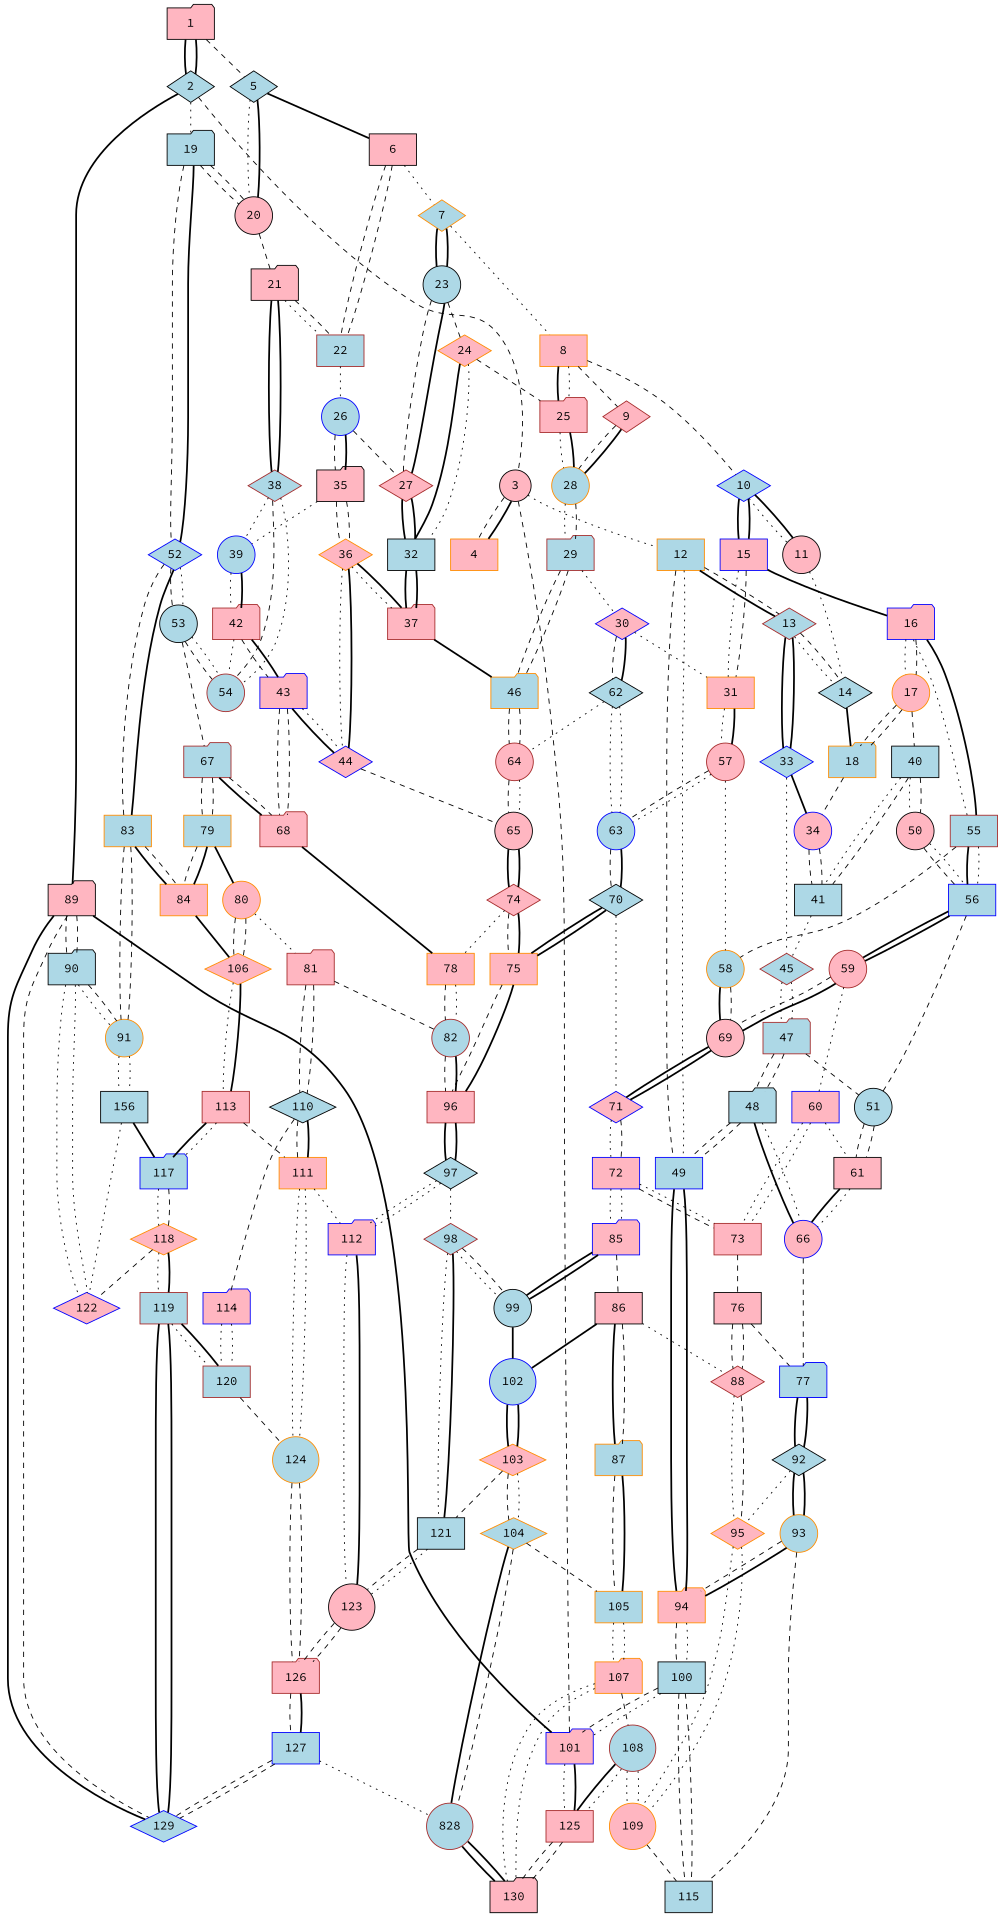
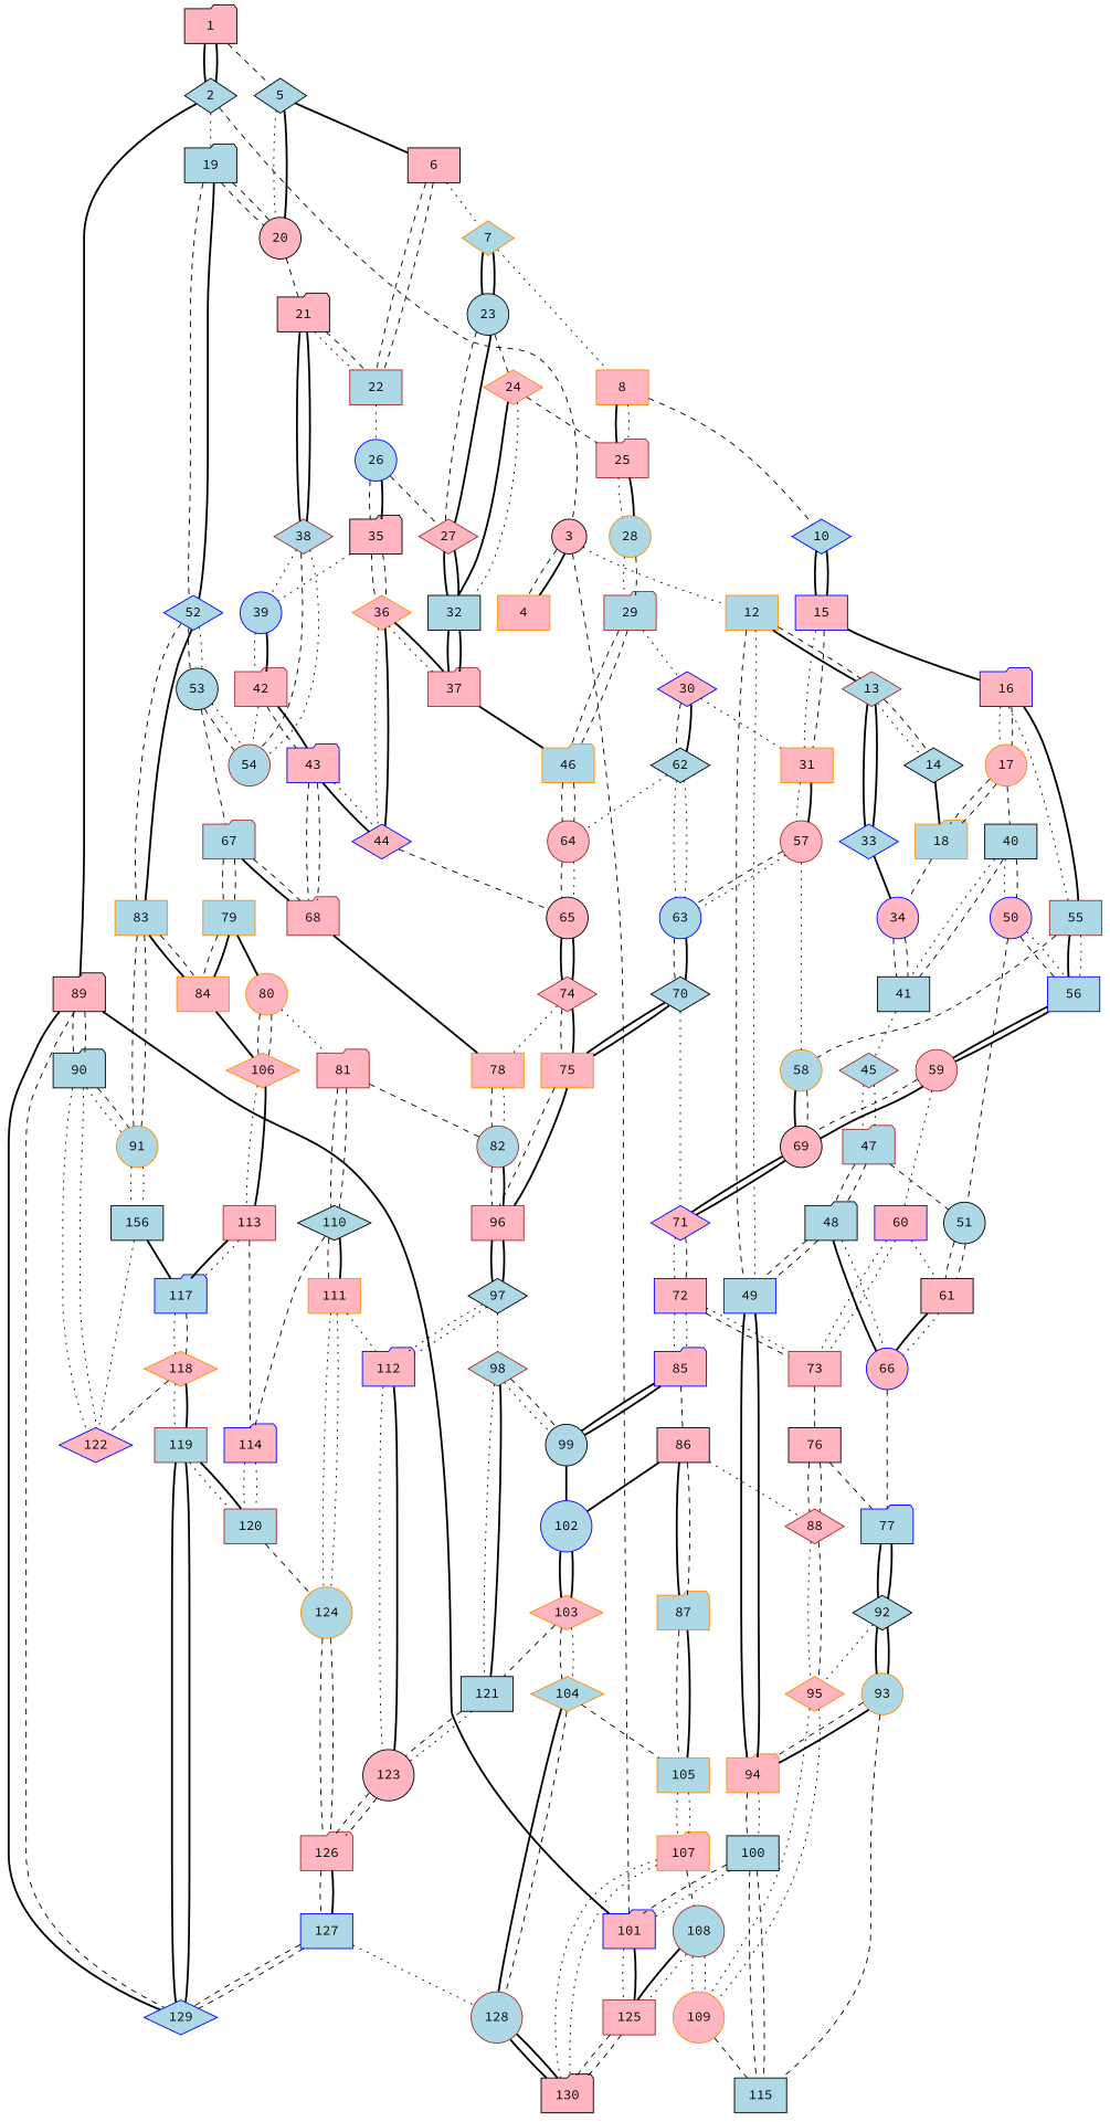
  graph {
    fontname="Source Code Pro"
    node [color=black fillcolor=lightpink fontname="Source Code Pro" shape=box style=filled]
    edge [fontname="Source Code Pro" style=dashed]
    1 [shape=folder]
    2 [fillcolor=lightblue shape=diamond]
    5 [fillcolor=lightblue shape=diamond]
    3 [shape=circle]
    19 [fillcolor=lightblue shape=folder]
    89 [shape=folder]
    6
    20 [shape=circle]
    4 [color=darkorange]
    12 [color=darkorange fillcolor=lightblue]
    101 [color=blue shape=folder]
    52 [color=blue fillcolor=lightblue shape=diamond]
    90 [fillcolor=lightblue shape=folder]
    129 [color=blue fillcolor=lightblue shape=diamond]
    13 [color=brown fillcolor=lightblue shape=diamond]
    49 [color=blue fillcolor=lightblue]
    125 [color=brown]
-   11 [shape=circle]
    14 [fillcolor=lightblue shape=diamond]
    7 [color=darkorange fillcolor=lightblue shape=diamond]
    22 [color=brown fillcolor=lightblue]
    21 [shape=folder]
    8 [color=darkorange]
    23 [fillcolor=lightblue shape=circle]
    26 [color=blue fillcolor=lightblue shape=circle]
-   9 [color=brown shape=diamond]
    25 [color=brown shape=folder]
    10 [color=blue fillcolor=lightblue shape=diamond]
    24 [color=darkorange shape=diamond]
    27 [color=brown shape=diamond]
    28 [color=darkorange fillcolor=lightblue shape=circle]
    15 [color=blue]
    29 [color=brown fillcolor=lightblue shape=folder]
    16 [color=blue shape=folder]
    31 [color=darkorange]
    18 [color=darkorange fillcolor=lightblue shape=folder]
    33 [color=blue fillcolor=lightblue shape=diamond]
    94 [color=darkorange shape=folder]
    34 [color=blue shape=circle]
    45 [color=brown fillcolor=lightblue shape=diamond]
    17 [color=darkorange shape=circle]
    55 [color=brown fillcolor=lightblue]
    57 [color=brown shape=circle]
    40 [fillcolor=lightblue]
    56 [color=blue fillcolor=lightblue]
    58 [color=darkorange fillcolor=lightblue shape=circle]
    41 [fillcolor=lightblue]
-   50 [shape=circle]
+   50 [color=blue shape=circle]
    53 [fillcolor=lightblue shape=circle]
    83 [color=darkorange fillcolor=lightblue]
    38 [color=brown fillcolor=lightblue shape=diamond]
    39 [color=blue fillcolor=lightblue shape=circle]
    54 [color=brown fillcolor=lightblue shape=circle]
    35 [shape=folder]
    32 [fillcolor=lightblue]
    37 [color=brown shape=folder]
    36 [color=darkorange shape=diamond]
    30 [color=blue shape=diamond]
    46 [color=darkorange fillcolor=lightblue shape=folder]
    62 [fillcolor=lightblue shape=diamond]
    64 [color=brown shape=circle]
    63 [color=blue fillcolor=lightblue shape=circle]
    47 [color=brown fillcolor=lightblue shape=folder]
    44 [color=blue shape=diamond]
    42 [color=brown shape=folder]
    65 [shape=circle]
    43 [color=blue shape=folder]
    51 [fillcolor=lightblue shape=circle]
    68 [color=brown shape=folder]
    78 [color=darkorange]
    74 [color=brown shape=diamond]
    48 [fillcolor=lightblue shape=folder]
    66 [color=blue shape=circle]
    61
    77 [color=blue fillcolor=lightblue shape=folder]
    100 [fillcolor=lightblue]
    59 [color=brown shape=circle]
    67 [color=brown fillcolor=lightblue shape=folder]
    84 [color=darkorange]
    91 [color=darkorange fillcolor=lightblue shape=circle]
    79 [color=darkorange fillcolor=lightblue]
    69 [shape=circle]
    60 [color=blue]
    70 [fillcolor=lightblue shape=diamond]
    71 [color=blue shape=diamond]
    73 [color=brown]
    76
    75 [color=darkorange]
    92 [fillcolor=lightblue shape=diamond]
    80 [color=darkorange shape=circle]
    82 [color=brown fillcolor=lightblue shape=circle]
    72 [color=blue]
    96 [color=brown]
    85 [color=blue shape=folder]
    86
    99 [fillcolor=lightblue shape=circle]
    88 [color=brown shape=diamond]
    97 [fillcolor=lightblue shape=diamond]
    95 [color=darkorange shape=diamond]
    93 [color=darkorange fillcolor=lightblue shape=circle]
    81 [color=brown shape=folder]
    106 [color=darkorange shape=diamond]
    110 [fillcolor=lightblue shape=diamond]
    113 [color=brown]
    111 [color=darkorange]
    114 [color=blue shape=folder]
    n107 [fillcolor=lightblue label=156]
    87 [color=darkorange fillcolor=lightblue shape=folder]
    102 [color=blue fillcolor=lightblue shape=circle]
    105 [color=darkorange fillcolor=lightblue]
    103 [color=darkorange shape=diamond]
    107 [color=darkorange shape=folder]
    109 [color=darkorange shape=circle]
    122 [color=blue shape=diamond]
    117 [color=blue fillcolor=lightblue shape=folder]
    115 [fillcolor=lightblue]
    98 [color=brown fillcolor=lightblue shape=diamond]
    112 [color=blue shape=folder]
    121 [fillcolor=lightblue]
    123 [shape=circle]
    130 [shape=folder]
    104 [color=darkorange fillcolor=lightblue shape=diamond]
-   128 [color=brown fillcolor=lightblue shape=circle label=828]
+   128 [color=brown fillcolor=lightblue shape=circle]
    108 [color=brown fillcolor=lightblue shape=circle]
    124 [color=darkorange fillcolor=lightblue shape=circle]
    120 [color=brown fillcolor=lightblue]
    126 [color=brown shape=folder]
    118 [color=darkorange shape=diamond]
    119 [color=brown fillcolor=lightblue]
    127 [color=blue fillcolor=lightblue]
    1 -- 2 [style=bold]
    1 -- 2 [style=bold]
    1 -- 5
    2 -- 3
    2 -- 19 [style=dotted]
    2 -- 89 [style=bold]
    5 -- 6 [style=bold]
    5 -- 20 [style=dotted]
    5 -- 20 [style=bold]
    3 -- 4
    3 -- 4 [style=bold]
    3 -- 12 [style=dotted]
    3 -- 101
    19 -- 20
    19 -- 20
    19 -- 52
    19 -- 52 [style=bold]
    89 -- 101 [style=bold]
    89 -- 90
    89 -- 90
    89 -- 129 [style=bold]
    89 -- 129
    6 -- 7 [style=dotted]
    6 -- 22
    6 -- 22
    20 -- 21
    12 -- 13 [style=bold]
    12 -- 13
    12 -- 49
    12 -- 49 [style=dotted]
    101 -- 125 [style=dotted]
    101 -- 125 [style=bold]
    52 -- 53
    52 -- 53 [style=dotted]
    52 -- 83
    52 -- 83 [style=bold]
    90 -- 91 [style=dotted]
    90 -- 91
    90 -- 122 [style=dotted]
    90 -- 122 [style=dotted]
    13 -- 14 [style=dotted]
    13 -- 14
    13 -- 33 [style=bold]
    13 -- 33 [style=bold]
    49 -- 94 [style=bold]
    49 -- 94 [style=bold]
    125 -- 130
    125 -- 130
-   11 -- 14 [style=dotted]
    14 -- 18 [style=bold]
    7 -- 8 [style=dotted]
    7 -- 23 [style=bold]
    7 -- 23 [style=bold]
    22 -- 26 [style=dotted]
    21 -- 22 [style=dotted]
    21 -- 22
    21 -- 38 [style=bold]
    21 -- 38 [style=bold]
-   8 -- 9
    8 -- 25 [style=bold]
    8 -- 25 [style=dotted]
    8 -- 10
    23 -- 24
    23 -- 27
    23 -- 27 [style=bold]
    26 -- 27
    26 -- 35
    26 -- 35 [style=bold]
-   9 -- 28
-   9 -- 28 [style=bold]
    25 -- 28 [style=dotted]
    25 -- 28 [style=bold]
-   10 -- 11 [style=dotted]
-   10 -- 11 [style=bold]
    10 -- 15 [style=bold]
    10 -- 15 [style=bold]
    24 -- 25
    24 -- 32 [style=bold]
    24 -- 32 [style=dotted]
    27 -- 32 [style=bold]
    27 -- 32 [style=bold]
    28 -- 29 [style=dotted]
    28 -- 29
    15 -- 16 [style=bold]
    15 -- 31 [style=dotted]
    15 -- 31
    29 -- 30 [style=dotted]
    29 -- 46
    29 -- 46
    16 -- 17 [style=dotted]
    16 -- 17
    16 -- 55 [style=dotted]
    16 -- 55 [style=bold]
    31 -- 57 [style=dotted]
    31 -- 57 [style=bold]
    18 -- 34
    33 -- 34 [style=bold]
-   33 -- 45 [style=dotted]
    94 -- 100
    94 -- 100 [style=dotted]
    34 -- 41
    34 -- 41
    45 -- 47 [style=dotted]
    45 -- 47 [style=dotted]
    17 -- 18
    17 -- 18
    17 -- 40
    55 -- 56 [style=bold]
    55 -- 56 [style=dotted]
    55 -- 58
    57 -- 58 [style=dotted]
    57 -- 63
    57 -- 63 [style=dotted]
    40 -- 41 [style=dotted]
    40 -- 41
    40 -- 50 [style=dotted]
    40 -- 50
    56 -- 59 [style=bold]
    56 -- 59 [style=bold]
    58 -- 69 [style=bold]
    58 -- 69
    41 -- 45 [style=dotted]
    50 -- 56
    50 -- 56 [style=dotted]
-   56 -- 51
+   50 -- 51
    53 -- 54
    53 -- 54 [style=dotted]
    53 -- 67
    83 -- 84 [style=bold]
    83 -- 84
    83 -- 91
    83 -- 91
    38 -- 39 [style=dotted]
    38 -- 54
    38 -- 54 [style=dotted]
    39 -- 42 [style=dotted]
    39 -- 42 [style=bold]
    35 -- 39 [style=dotted]
    35 -- 36
    35 -- 36
    32 -- 37 [style=bold]
    32 -- 37 [style=bold]
    37 -- 46 [style=bold]
    36 -- 37 [style=dotted]
    36 -- 37 [style=bold]
    36 -- 44 [style=dotted]
    36 -- 44 [style=bold]
    30 -- 31 [style=dotted]
    30 -- 62
    30 -- 62 [style=bold]
    46 -- 64
    46 -- 64
    62 -- 64 [style=dotted]
    62 -- 63 [style=dotted]
    62 -- 63 [style=dotted]
    64 -- 65
    64 -- 65 [style=dotted]
    63 -- 70
    63 -- 70 [style=bold]
    47 -- 51
    47 -- 48
    47 -- 48
    44 -- 65
    42 -- 54 [style=dotted]
    42 -- 43
    42 -- 43 [style=bold]
    65 -- 74 [style=bold]
    65 -- 74 [style=bold]
    43 -- 44 [style=bold]
    43 -- 44 [style=dotted]
    43 -- 68
    43 -- 68
    51 -- 61
    51 -- 61
    68 -- 78 [style=bold]
    78 -- 82
    78 -- 82 [style=dotted]
    74 -- 78 [style=dotted]
    74 -- 75
    74 -- 75 [style=bold]
    48 -- 49
    48 -- 49
    48 -- 66 [style=bold]
    48 -- 66 [style=dotted]
    66 -- 77
    61 -- 66 [style=bold]
    61 -- 66 [style=dotted]
    77 -- 92 [style=bold]
    77 -- 92 [style=bold]
    100 -- 101
    100 -- 101 [style=dotted]
    100 -- 115
    100 -- 115
    59 -- 69
    59 -- 69 [style=bold]
    59 -- 60 [style=dotted]
    67 -- 68 [style=bold]
    67 -- 68
    67 -- 79
    67 -- 79
    84 -- 106 [style=bold]
    91 -- n107 [style=dotted]
    91 -- n107 [style=dotted]
    79 -- 84
    79 -- 84 [style=bold]
    79 -- 80 [style=bold]
    69 -- 71 [style=bold]
    69 -- 71 [style=bold]
    60 -- 61 [style=dotted]
    60 -- 73 [style=dotted]
    60 -- 73 [style=dotted]
    70 -- 71 [style=dotted]
    70 -- 75 [style=bold]
    70 -- 75 [style=bold]
    71 -- 72 [style=dotted]
    71 -- 72
    73 -- 76
    76 -- 77
    76 -- 88
    76 -- 88
    75 -- 96
    75 -- 96 [style=bold]
    92 -- 95 [style=dotted]
    92 -- 93 [style=bold]
    92 -- 93 [style=bold]
    80 -- 81 [style=dotted]
    80 -- 106
    80 -- 106
    82 -- 96
    82 -- 96 [style=bold]
    72 -- 73
    72 -- 73 [style=dotted]
    72 -- 85 [style=dotted]
    72 -- 85 [style=dotted]
    96 -- 97 [style=bold]
    96 -- 97 [style=bold]
    85 -- 86
    85 -- 99 [style=bold]
    85 -- 99 [style=bold]
    86 -- 88 [style=dotted]
    86 -- 87 [style=bold]
    86 -- 87
    86 -- 102 [style=bold]
    99 -- 102 [style=bold]
    88 -- 95 [style=dotted]
    88 -- 95
    97 -- 98 [style=dotted]
    97 -- 112 [style=dotted]
    97 -- 112 [style=dotted]
    95 -- 109 [style=dotted]
    95 -- 109 [style=dotted]
    93 -- 94
    93 -- 94 [style=bold]
    93 -- 115
    81 -- 82
    81 -- 110
    81 -- 110
    106 -- 113 [style=dotted]
    106 -- 113 [style=bold]
    110 -- 111
    110 -- 111 [style=bold]
    110 -- 114
-   113 -- 111
+   113 -- 114
    113 -- 117 [style=bold]
    113 -- 117 [style=dotted]
    111 -- 112 [style=dotted]
    111 -- 124 [style=dotted]
    111 -- 124 [style=dotted]
    114 -- 120 [style=dotted]
    114 -- 120 [style=dotted]
    n107 -- 122 [style=dotted]
    n107 -- 117 [style=bold]
    87 -- 105
    87 -- 105 [style=bold]
    102 -- 103 [style=bold]
    102 -- 103 [style=bold]
    105 -- 107 [style=dotted]
    105 -- 107 [style=dotted]
    103 -- 121
    103 -- 104
    103 -- 104 [style=dotted]
    107 -- 130 [style=dotted]
    107 -- 130 [style=dotted]
    107 -- 108
    109 -- 115
    117 -- 118 [style=dotted]
    117 -- 118
    98 -- 99 [style=dotted]
    98 -- 99
    98 -- 121 [style=dotted]
    98 -- 121 [style=bold]
    112 -- 123 [style=dotted]
    112 -- 123 [style=bold]
    121 -- 123
    121 -- 123 [style=dotted]
    123 -- 126
    123 -- 126
    104 -- 105
    104 -- 128 [style=bold]
    104 -- 128
    128 -- 130 [style=bold]
    128 -- 130 [style=bold]
    108 -- 125 [style=bold]
    108 -- 125 [style=dotted]
    108 -- 109 [style=dotted]
    108 -- 109 [style=dotted]
    124 -- 126
    124 -- 126
    120 -- 124
    126 -- 127
    126 -- 127 [style=bold]
    118 -- 122
    118 -- 119 [style=dotted]
    118 -- 119 [style=bold]
    119 -- 129 [style=bold]
    119 -- 129 [style=bold]
    119 -- 120 [style=dotted]
    119 -- 120 [style=bold]
    127 -- 129
    127 -- 129
    127 -- 128 [style=dotted]
  }
